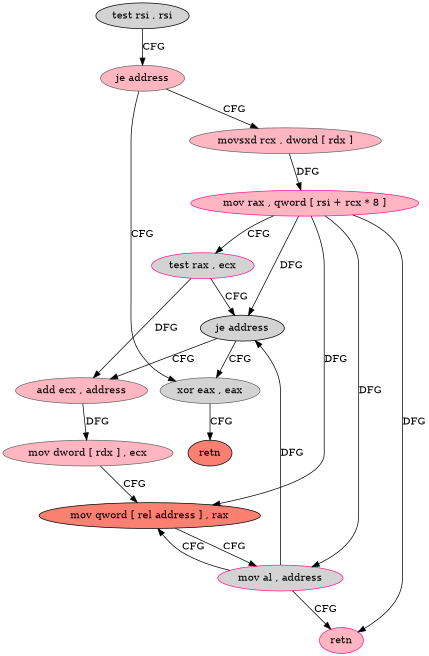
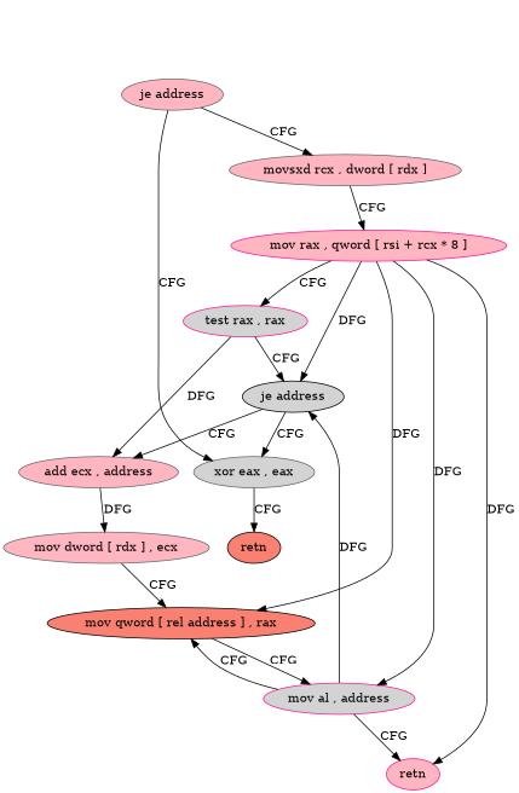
  digraph {
    node [color=gray40 fillcolor=lightpink style=filled]
-   n1 [color=black fillcolor=lightgrey label="test rsi , rsi"]
    n2 [label="je address"]
    n3 [fillcolor=lightgrey label="xor eax , eax"]
    n4 [label="movsxd rcx , dword [ rdx ]"]
    n5 [color=black fillcolor=salmon label=retn]
    n6 [color=deeppink label="mov rax , qword [ rsi + rcx * 8 ]"]
-   n7 [color=deeppink fillcolor=lightgrey label="test rax , ecx"]
+   n7 [color=deeppink fillcolor=lightgrey label="test rax , rax"]
    n8 [color=black fillcolor=lightgrey label="je address"]
    n9 [color=black fillcolor=salmon label="mov qword [ rel address ] , rax"]
    n10 [color=deeppink fillcolor=lightgrey label="mov al , address"]
    n11 [color=deeppink label=retn]
    n12 [label="add ecx , address"]
    n13 [label="mov dword [ rdx ] , ecx"]
-   n1 -> n2 [label=CFG]
    n2 -> n3 [label=CFG]
    n2 -> n4 [label=CFG]
    n3 -> n5 [label=CFG]
-   n4 -> n6 [label=DFG]
+   n4 -> n6 [label=CFG]
    n6 -> n7 [label=CFG]
    n6 -> n8 [label=DFG]
    n6 -> n9 [label=DFG]
    n6 -> n10 [label=DFG]
    n6 -> n11 [label=DFG]
    n7 -> n8 [label=CFG]
    n7 -> n12 [label=DFG]
    n8 -> n3 [label=CFG]
    n8 -> n12 [label=CFG]
    n9 -> n10 [label=CFG]
    n10 -> n8 [label=DFG]
    n10 -> n9 [label=CFG]
    n10 -> n11 [label=CFG]
    n12 -> n13 [label=DFG]
    n13 -> n9 [label=CFG]
  }
